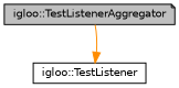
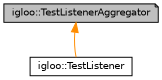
  digraph {
    node [color=black fontname=Helvetica fontsize=10 style=filled]
    n1 [fillcolor=grey75 fontcolor=black height=0.2 label="igloo::TestListenerAggregator" shape=note width=0.4]
    n2 [fillcolor=white height=0.2 label="igloo::TestListener" shape=box width=0.4]
-   n2 -> n1 [color=darkorange dir=back fontname=Helvetica fontsize=10 labelfontname=Helvetica labelfontsize=10 style=solid]
+   n1 -> n2 [color=darkorange dir=back fontname=Helvetica fontsize=10 labelfontname=Helvetica labelfontsize=10 style=solid]
  }
